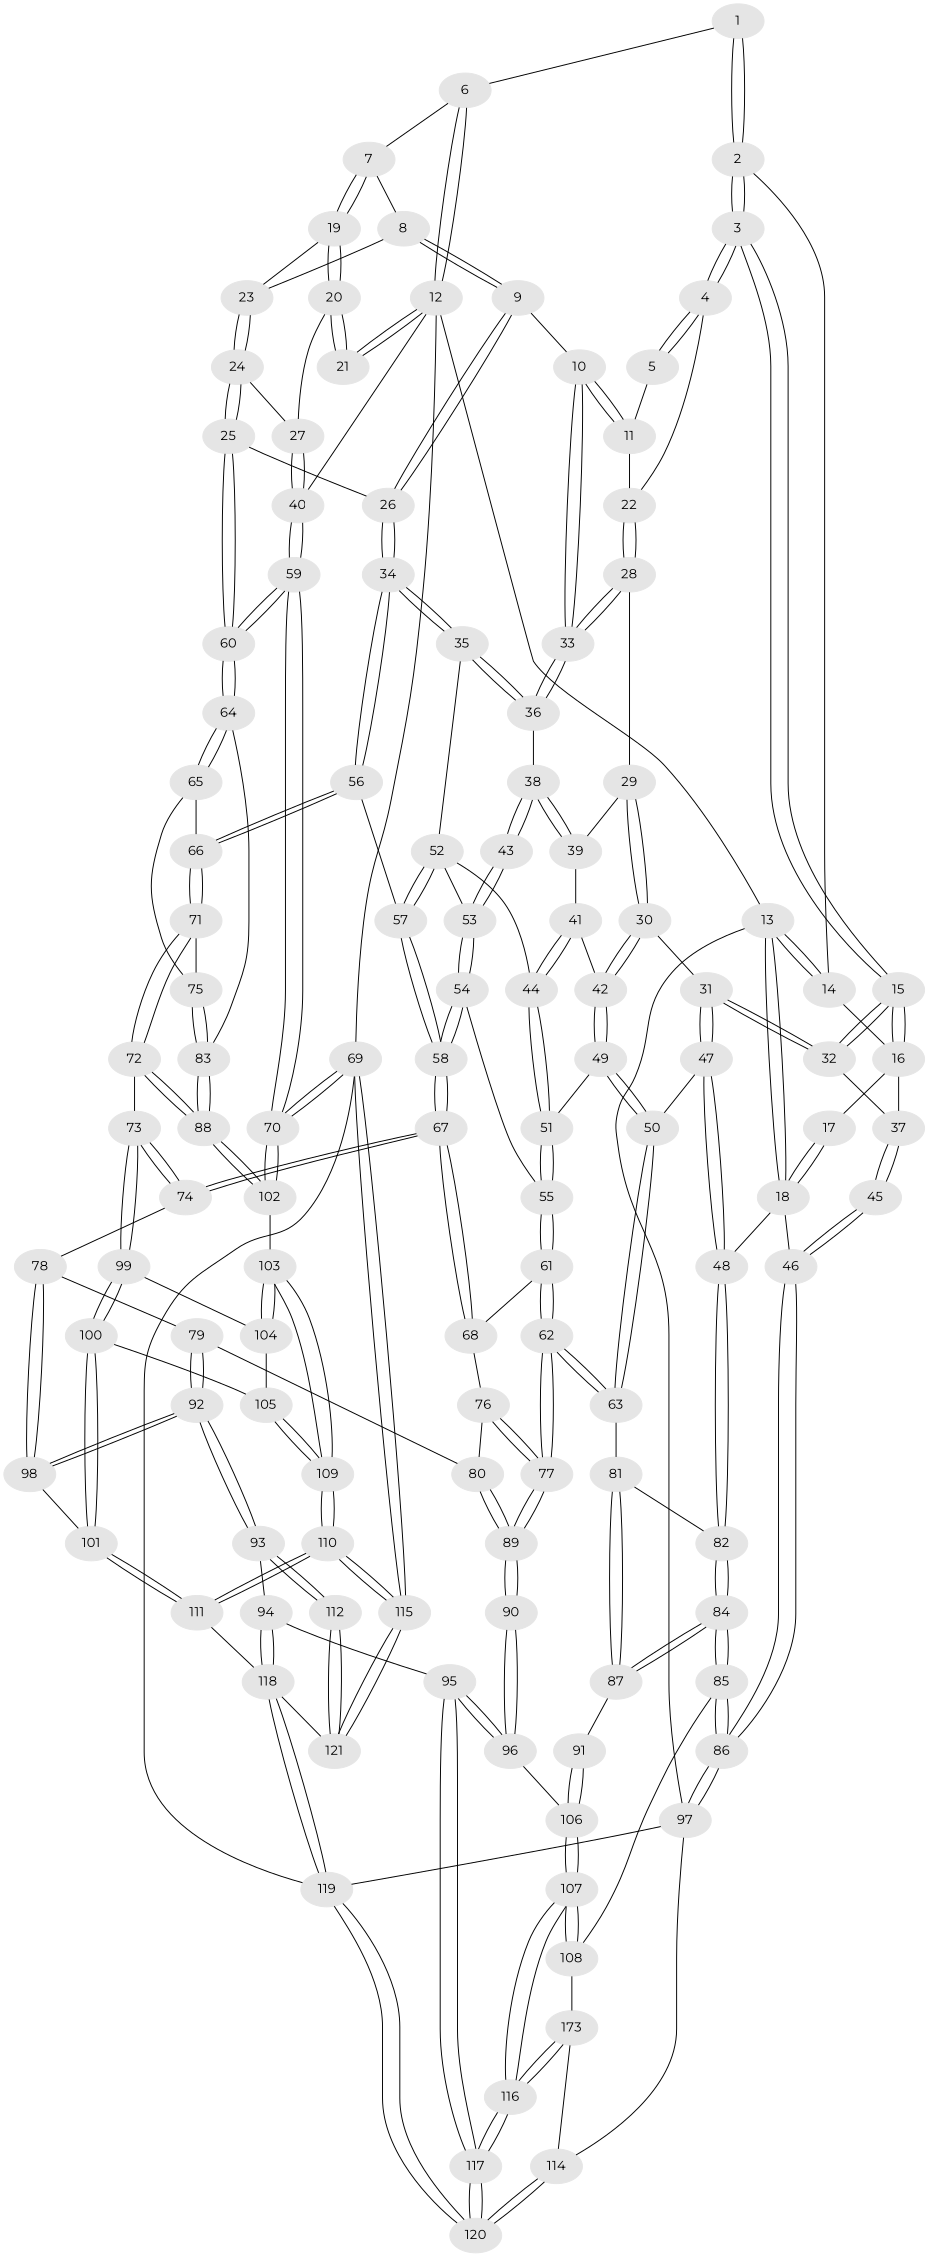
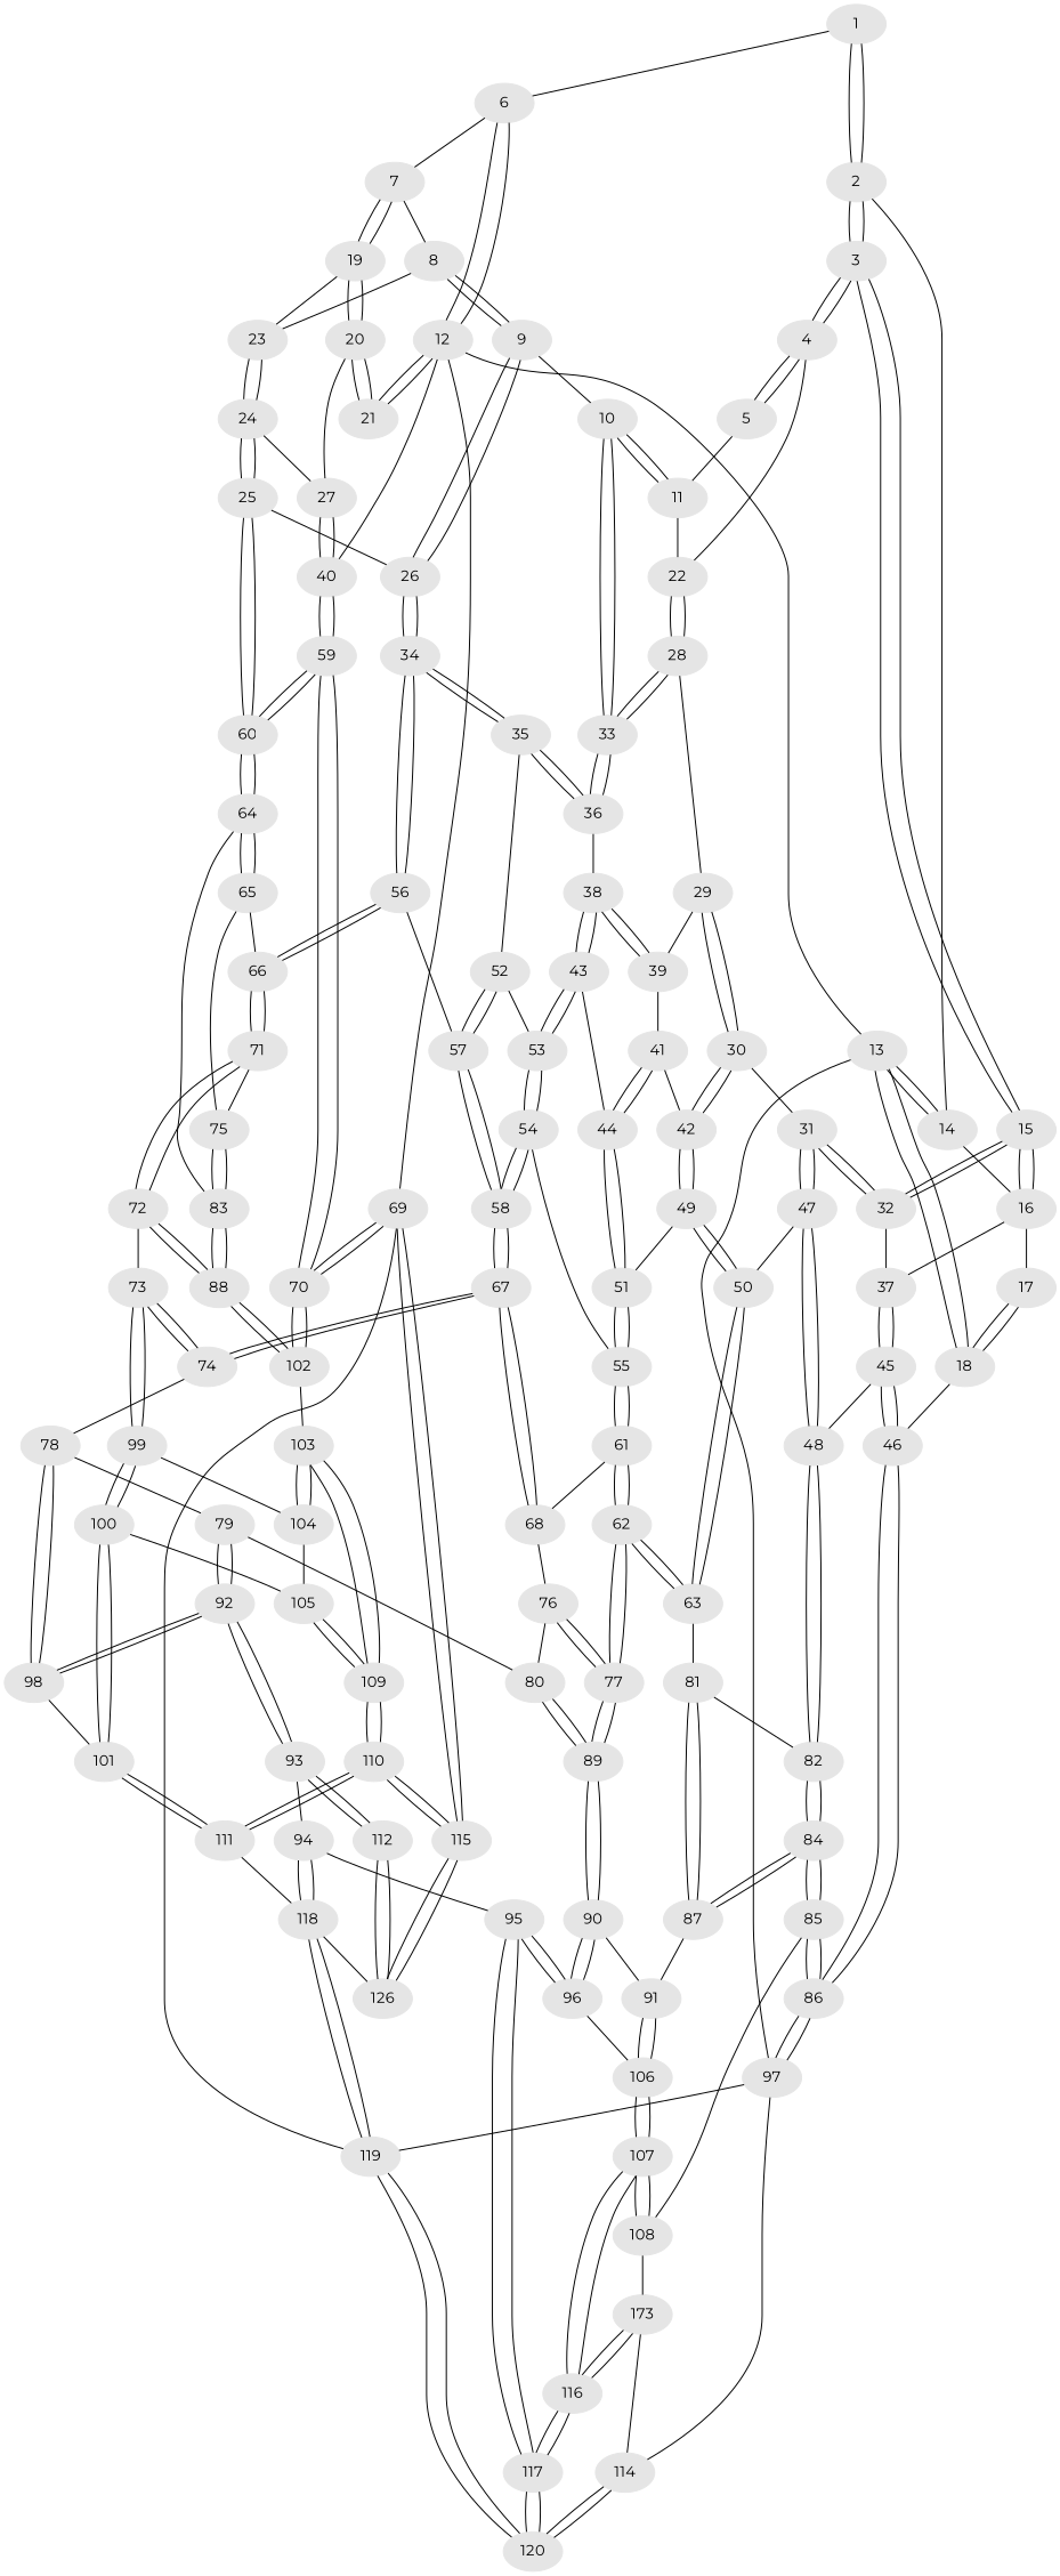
  graph {
    fontname=Montserrat
    node [color=gray90 fontname=Montserrat style=filled]
    edge [fontname=Montserrat]
    1
    2
    6
    3
    14
    7
    12
    4
    15
    16
    5
    22
    32
    11
    28
    8
    19
    13
    21
    69
    40
    9
    23
    20
    10
    26
    24
    33
    34
    36
    18
    97
    70
    115
    119
    46
    114
    17
    37
    45
    86
    27
    59
    29
    25
    60
    64
    35
    56
    30
    39
    31
    42
    41
    47
    49
    48
    50
    38
    52
    57
    66
    53
    43
    44
    51
    54
    55
    82
    63
    84
    81
    61
    58
    67
    62
    68
    71
    74
    102
    65
    83
    77
    76
    89
    87
    75
    88
    72
    78
    80
-   121
+   121 [label=126]
    120
    103
    73
    99
    100
    104
    79
    98
    90
    92
    101
    93
    91
    85
    108
    n108 [label=173]
    106
    96
    107
    94
    112
    95
    118
    117
    111
    105
    109
    110
    116
    1 -- 2
    1 -- 2
    1 -- 6
    2 -- 3
    2 -- 3
    2 -- 14
    6 -- 7
    6 -- 12
    6 -- 12
    3 -- 4
    3 -- 4
    3 -- 15
    3 -- 15
    14 -- 16
    7 -- 8
    7 -- 19
    7 -- 19
    12 -- 13
    12 -- 21
    12 -- 21
    12 -- 69
    12 -- 40
    4 -- 5
    4 -- 5
    4 -- 22
    15 -- 16
    15 -- 16
    15 -- 32
    15 -- 32
    16 -- 17
    16 -- 37
    5 -- 11
    22 -- 28
    22 -- 28
    32 -- 37
    11 -- 22
    28 -- 33
    28 -- 33
    28 -- 29
    8 -- 9
    8 -- 9
    8 -- 23
    19 -- 23
    19 -- 20
    19 -- 20
    13 -- 14
    13 -- 14
    13 -- 18
    13 -- 18
    13 -- 97
    69 -- 70
    69 -- 70
    69 -- 115
    69 -- 115
    69 -- 119
    40 -- 59
    40 -- 59
    9 -- 10
    9 -- 26
    9 -- 26
    23 -- 24
    23 -- 24
    20 -- 21
    20 -- 21
    20 -- 27
    10 -- 11
    10 -- 11
    10 -- 33
    10 -- 33
    26 -- 34
    26 -- 34
    24 -- 27
    24 -- 25
    24 -- 25
    33 -- 36
    33 -- 36
    34 -- 35
    34 -- 35
    34 -- 56
    34 -- 56
    36 -- 38
    18 -- 46
    97 -- 119
    97 -- 114
    70 -- 102
    70 -- 102
    115 -- 121
    115 -- 121
    119 -- 120
    119 -- 120
    46 -- 86
    46 -- 86
    114 -- 120
    114 -- 120
    17 -- 18
    17 -- 18
    37 -- 45
    37 -- 45
    45 -- 46
    45 -- 46
-   18 -- 48
+   45 -- 48
    86 -- 97
    86 -- 97
    27 -- 40
    27 -- 40
    59 -- 70
    59 -- 70
    59 -- 60
    59 -- 60
    29 -- 30
    29 -- 30
    29 -- 39
    25 -- 26
    25 -- 60
    25 -- 60
    60 -- 64
    60 -- 64
    64 -- 65
    64 -- 65
    64 -- 83
    35 -- 36
    35 -- 36
    35 -- 52
    56 -- 57
    56 -- 66
    56 -- 66
    30 -- 31
    30 -- 42
    30 -- 42
    39 -- 41
    31 -- 32
    31 -- 32
    31 -- 47
    31 -- 47
    42 -- 49
    42 -- 49
    41 -- 42
    41 -- 44
    41 -- 44
    47 -- 48
    47 -- 48
    47 -- 50
    49 -- 50
    49 -- 50
    49 -- 51
    48 -- 82
    48 -- 82
    50 -- 63
    50 -- 63
    38 -- 39
    38 -- 39
    38 -- 43
    38 -- 43
    52 -- 57
    52 -- 57
    52 -- 53
    57 -- 58
    57 -- 58
    66 -- 71
    66 -- 71
    53 -- 54
    53 -- 54
    43 -- 53
    43 -- 53
-   52 -- 44
+   43 -- 44
    44 -- 51
    44 -- 51
    51 -- 55
    51 -- 55
    54 -- 55
    54 -- 58
    54 -- 58
    55 -- 61
    55 -- 61
    82 -- 84
    82 -- 84
    63 -- 81
    84 -- 87
    84 -- 87
    84 -- 85
    84 -- 85
    81 -- 82
    81 -- 87
    81 -- 87
    61 -- 62
    61 -- 62
    61 -- 68
    58 -- 67
    58 -- 67
    67 -- 68
    67 -- 68
    67 -- 74
    67 -- 74
    62 -- 63
    62 -- 63
    62 -- 77
    62 -- 77
    68 -- 76
    71 -- 75
    71 -- 72
    71 -- 72
    74 -- 78
    102 -- 103
    65 -- 66
    65 -- 75
    83 -- 88
    83 -- 88
    77 -- 89
    77 -- 89
    76 -- 77
    76 -- 77
    76 -- 80
    89 -- 90
    89 -- 90
    87 -- 91
    75 -- 83
    75 -- 83
    88 -- 102
    88 -- 102
    72 -- 88
    72 -- 88
    72 -- 73
    78 -- 79
    78 -- 98
    78 -- 98
    80 -- 89
    80 -- 89
    103 -- 104
    103 -- 104
    103 -- 109
    103 -- 109
    73 -- 74
    73 -- 74
    73 -- 99
    73 -- 99
    99 -- 100
    99 -- 100
    99 -- 104
    100 -- 101
    100 -- 101
    100 -- 105
    104 -- 105
    79 -- 80
    79 -- 92
    79 -- 92
    98 -- 101
+   90 -- 91
    90 -- 96
    90 -- 96
    92 -- 98
    92 -- 98
    92 -- 93
    92 -- 93
    101 -- 111
    101 -- 111
    93 -- 94
    93 -- 112
    93 -- 112
    91 -- 106
    91 -- 106
    85 -- 86
    85 -- 86
    85 -- 108
    108 -- n108
    n108 -- 114
    n108 -- 116
    n108 -- 116
    106 -- 107
    106 -- 107
    96 -- 106
    107 -- 108
    107 -- 108
    107 -- 116
    107 -- 116
    94 -- 95
    94 -- 118
    94 -- 118
    112 -- 121
    112 -- 121
    95 -- 96
    95 -- 96
    95 -- 117
    95 -- 117
    118 -- 119
    118 -- 119
    118 -- 121
    117 -- 120
    117 -- 120
    111 -- 118
    105 -- 109
    105 -- 109
    109 -- 110
    109 -- 110
    110 -- 115
    110 -- 115
    110 -- 111
    110 -- 111
    116 -- 117
    116 -- 117
  }
